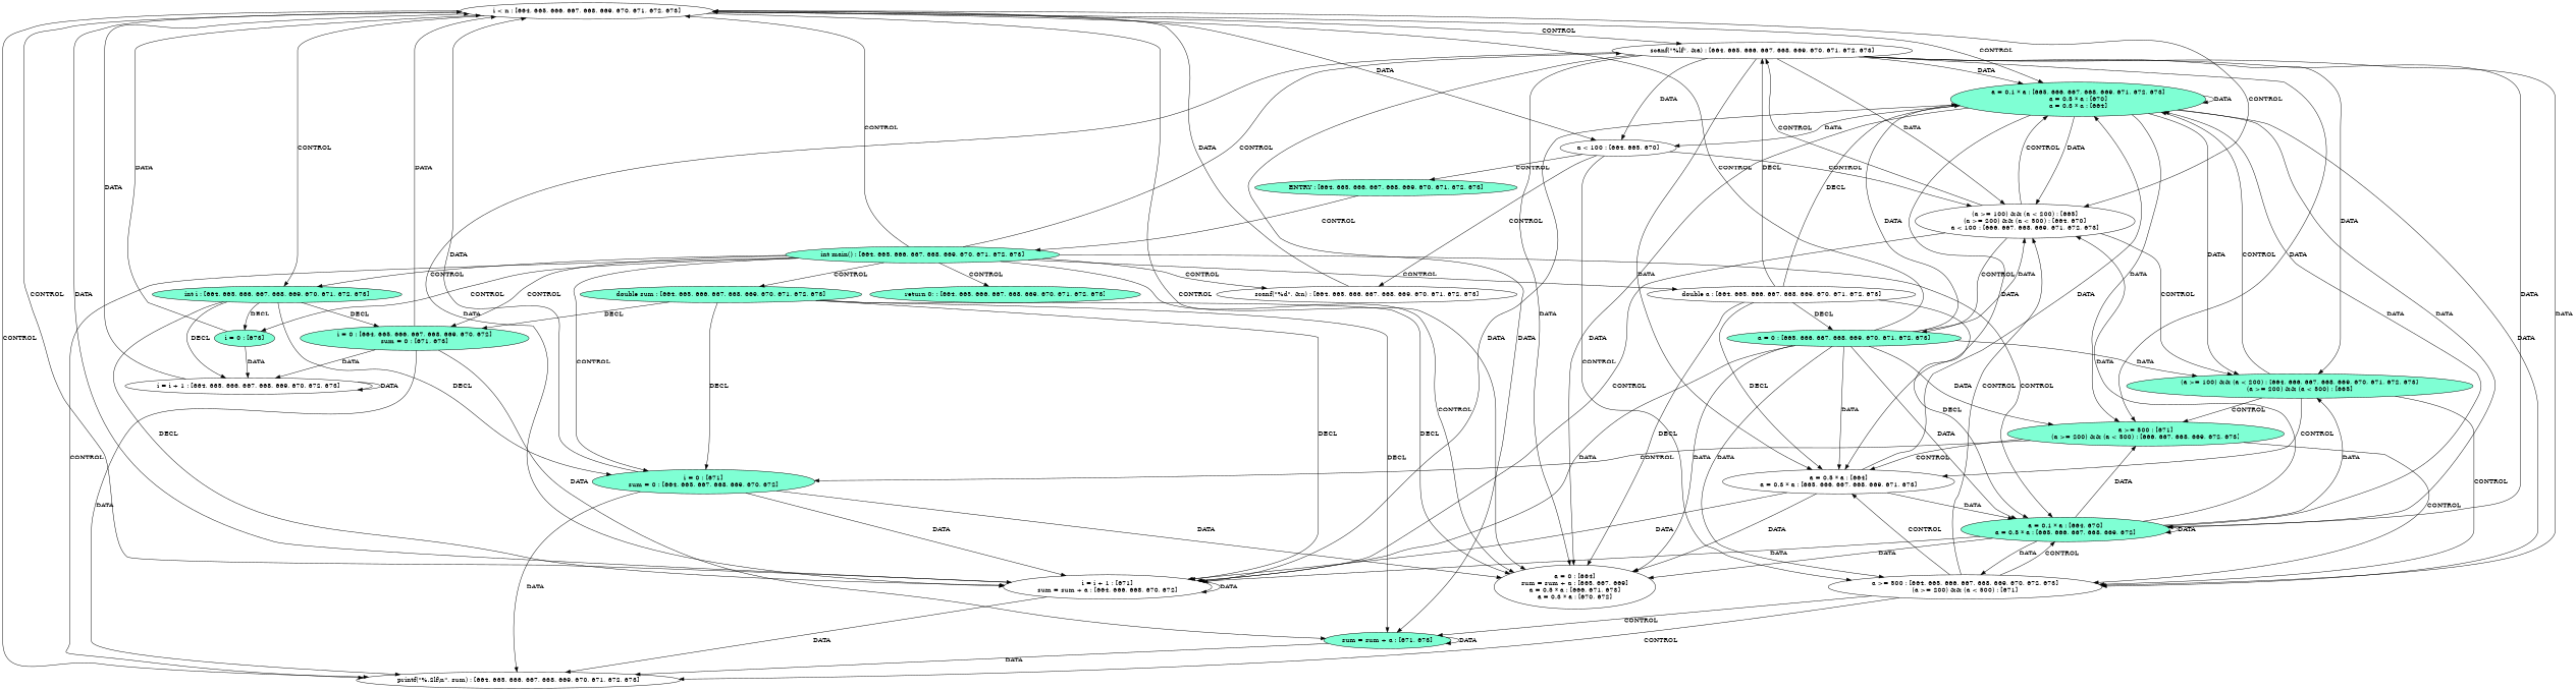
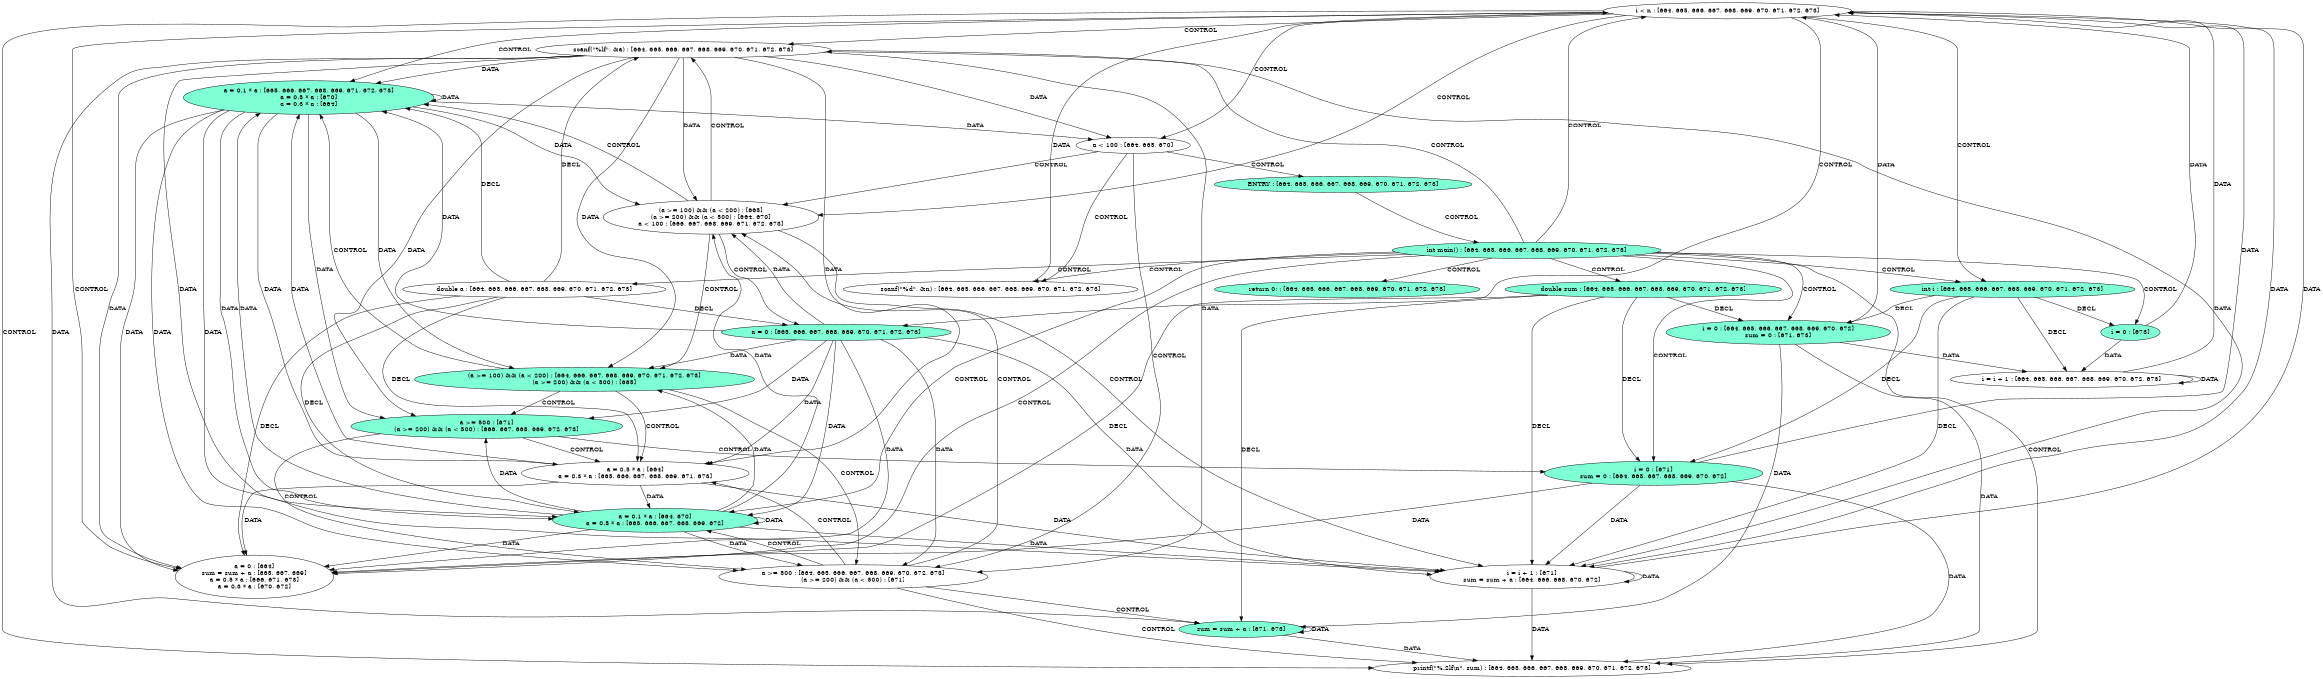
  digraph {
    node [fillcolor=aquamarine style=filled]
    n1 [fillcolor=white label="printf(\"%.2lf\\n\", sum) : [664, 665, 666, 667, 668, 669, 670, 671, 672, 673]\n"]
    n2 [fillcolor=white label="scanf(\"%d\", &n) : [664, 665, 666, 667, 668, 669, 670, 671, 672, 673]\n"]
    n3 [fillcolor=white label="i < n : [664, 665, 666, 667, 668, 669, 670, 671, 672, 673]\n"]
    n4 [fillcolor=white label="scanf(\"%lf\", &a) : [664, 665, 666, 667, 668, 669, 670, 671, 672, 673]\n"]
    n5 [fillcolor=white label="i = i + 1 : [671]\nsum = sum + a : [664, 666, 668, 670, 672]\n"]
    n6 [fillcolor=white label="a = 0 : [664]\nsum = sum + a : [665, 667, 669]\na = 0.5 * a : [666, 671, 673]\na = 0.3 * a : [670, 672]\n"]
    n7 [label="a = 0.1 * a : [665, 666, 667, 668, 669, 671, 672, 673]\na = 0.5 * a : [670]\na = 0.3 * a : [664]\n"]
    n8 [fillcolor=white label="(a >= 100) && (a < 200) : [665]\n(a >= 200) && (a < 500) : [664, 670]\na < 100 : [666, 667, 668, 669, 671, 672, 673]\n"]
    n9 [fillcolor=white label="a < 100 : [664, 665, 670]\n"]
    n10 [label="int i : [664, 665, 666, 667, 668, 669, 670, 671, 672, 673]\n"]
    n11 [label="a = 0 : [665, 666, 667, 668, 669, 670, 671, 672, 673]\n"]
    n12 [fillcolor=white label="a = 0.5 * a : [664]\na = 0.3 * a : [665, 666, 667, 668, 669, 671, 673]\n"]
    n13 [label="a = 0.1 * a : [664, 670]\na = 0.5 * a : [665, 666, 667, 668, 669, 672]\n"]
    n14 [label="sum = sum + a : [671, 673]\n"]
    n15 [fillcolor=white label="a >= 500 : [664, 665, 666, 667, 668, 669, 670, 672, 673]\n(a >= 200) && (a < 500) : [671]\n"]
    n16 [label="a >= 500 : [671]\n(a >= 200) && (a < 500) : [666, 667, 668, 669, 672, 673]\n"]
    n17 [label="(a >= 100) && (a < 200) : [664, 666, 667, 668, 669, 670, 671, 672, 673]\n(a >= 200) && (a < 500) : [665]\n"]
    n18 [label="ENTRY : [664, 665, 666, 667, 668, 669, 670, 671, 672, 673]\n"]
    n19 [label="i = 0 : [671]\nsum = 0 : [664, 665, 667, 668, 669, 670, 672]\n"]
    n20 [label="int main() : [664, 665, 666, 667, 668, 669, 670, 671, 672, 673]\n"]
    n21 [label="double sum : [664, 665, 666, 667, 668, 669, 670, 671, 672, 673]\n"]
    n22 [label="i = 0 : [664, 665, 666, 667, 668, 669, 670, 672]\nsum = 0 : [671, 673]\n"]
    n23 [label="i = 0 : [673]\n"]
    n24 [fillcolor=white label="double a : [664, 665, 666, 667, 668, 669, 670, 671, 672, 673]\n"]
    n25 [label="return 0; : [664, 665, 666, 667, 668, 669, 670, 671, 672, 673]\n"]
    n26 [fillcolor=white label="i = i + 1 : [664, 665, 666, 667, 668, 669, 670, 672, 673]\n"]
    n2 -> n3 [label=DATA]
    n3 -> n1 [label=CONTROL]
    n3 -> n4 [label=CONTROL]
-   n3 -> n5 [label=CONTROL]
+   n3 -> n5 [label=DATA]
    n3 -> n6 [label=CONTROL]
    n3 -> n7 [label=CONTROL]
    n3 -> n8 [label=CONTROL]
-   n3 -> n9 [label=DATA]
+   n3 -> n9 [label=CONTROL]
    n3 -> n10 [label=CONTROL]
-   n11 -> n3 [label=CONTROL]
+   n3 -> n11 [label=CONTROL]
    n4 -> n5 [label=DATA]
    n4 -> n6 [label=DATA]
    n4 -> n7 [label=DATA]
    n4 -> n8 [label=DATA]
    n4 -> n9 [label=DATA]
    n4 -> n12 [label=DATA]
    n4 -> n13 [label=DATA]
    n4 -> n14 [label=DATA]
    n4 -> n15 [label=DATA]
    n4 -> n16 [label=DATA]
    n4 -> n17 [label=DATA]
    n5 -> n1 [label=DATA]
    n5 -> n3 [label=DATA]
    n5 -> n5 [label=DATA]
    n7 -> n5 [label=DATA]
    n7 -> n6 [label=DATA]
    n7 -> n7 [label=DATA]
    n7 -> n8 [label=DATA]
    n7 -> n9 [label=DATA]
    n7 -> n12 [label=DATA]
    n7 -> n13 [label=DATA]
    n7 -> n15 [label=DATA]
    n7 -> n16 [label=DATA]
    n7 -> n17 [label=DATA]
    n8 -> n4 [label=CONTROL]
    n8 -> n5 [label=CONTROL]
    n8 -> n7 [label=CONTROL]
    n8 -> n11 [label=CONTROL]
    n8 -> n17 [label=CONTROL]
    n9 -> n2 [label=CONTROL]
    n9 -> n8 [label=CONTROL]
    n9 -> n15 [label=CONTROL]
    n9 -> n18 [label=CONTROL]
    n10 -> n5 [label=DECL]
    n10 -> n19 [label=DECL]
    n10 -> n22 [label=DECL]
    n10 -> n23 [label=DECL]
    n10 -> n26 [label=DECL]
    n11 -> n5 [label=DATA]
    n11 -> n6 [label=DATA]
    n11 -> n7 [label=DATA]
    n11 -> n8 [label=DATA]
    n11 -> n12 [label=DATA]
    n11 -> n13 [label=DATA]
    n11 -> n15 [label=DATA]
    n11 -> n16 [label=DATA]
    n11 -> n17 [label=DATA]
    n12 -> n5 [label=DATA]
    n12 -> n6 [label=DATA]
    n12 -> n7 [label=DATA]
    n12 -> n13 [label=DATA]
    n13 -> n5 [label=DATA]
    n13 -> n6 [label=DATA]
    n13 -> n7 [label=DATA]
    n13 -> n8 [label=DATA]
    n13 -> n13 [label=DATA]
    n13 -> n15 [label=DATA]
    n13 -> n16 [label=DATA]
    n13 -> n17 [label=DATA]
    n14 -> n1 [label=DATA]
    n14 -> n14 [label=DATA]
    n15 -> n1 [label=CONTROL]
    n15 -> n8 [label=CONTROL]
    n15 -> n12 [label=CONTROL]
    n15 -> n13 [label=CONTROL]
    n15 -> n14 [label=CONTROL]
    n16 -> n12 [label=CONTROL]
    n16 -> n15 [label=CONTROL]
    n16 -> n19 [label=CONTROL]
    n17 -> n7 [label=CONTROL]
    n17 -> n12 [label=CONTROL]
    n17 -> n15 [label=CONTROL]
    n17 -> n16 [label=CONTROL]
    n18 -> n20 [label=CONTROL]
    n19 -> n1 [label=DATA]
    n19 -> n3 [label=DATA]
    n19 -> n5 [label=DATA]
    n19 -> n6 [label=DATA]
    n20 -> n1 [label=CONTROL]
    n20 -> n2 [label=CONTROL]
    n20 -> n3 [label=CONTROL]
    n20 -> n4 [label=CONTROL]
    n20 -> n6 [label=CONTROL]
    n20 -> n10 [label=CONTROL]
    n20 -> n13 [label=CONTROL]
    n20 -> n19 [label=CONTROL]
    n20 -> n21 [label=CONTROL]
    n20 -> n22 [label=CONTROL]
    n20 -> n23 [label=CONTROL]
    n20 -> n24 [label=CONTROL]
    n20 -> n25 [label=CONTROL]
    n21 -> n5 [label=DECL]
    n21 -> n6 [label=DECL]
    n21 -> n14 [label=DECL]
    n21 -> n19 [label=DECL]
    n21 -> n22 [label=DECL]
    n22 -> n1 [label=DATA]
    n22 -> n3 [label=DATA]
    n22 -> n14 [label=DATA]
    n22 -> n26 [label=DATA]
    n23 -> n3 [label=DATA]
    n23 -> n26 [label=DATA]
    n24 -> n4 [label=DECL]
    n24 -> n6 [label=DECL]
    n24 -> n7 [label=DECL]
    n24 -> n11 [label=DECL]
    n24 -> n12 [label=DECL]
    n24 -> n13 [label=DECL]
    n26 -> n3 [label=DATA]
    n26 -> n26 [label=DATA]
  }
